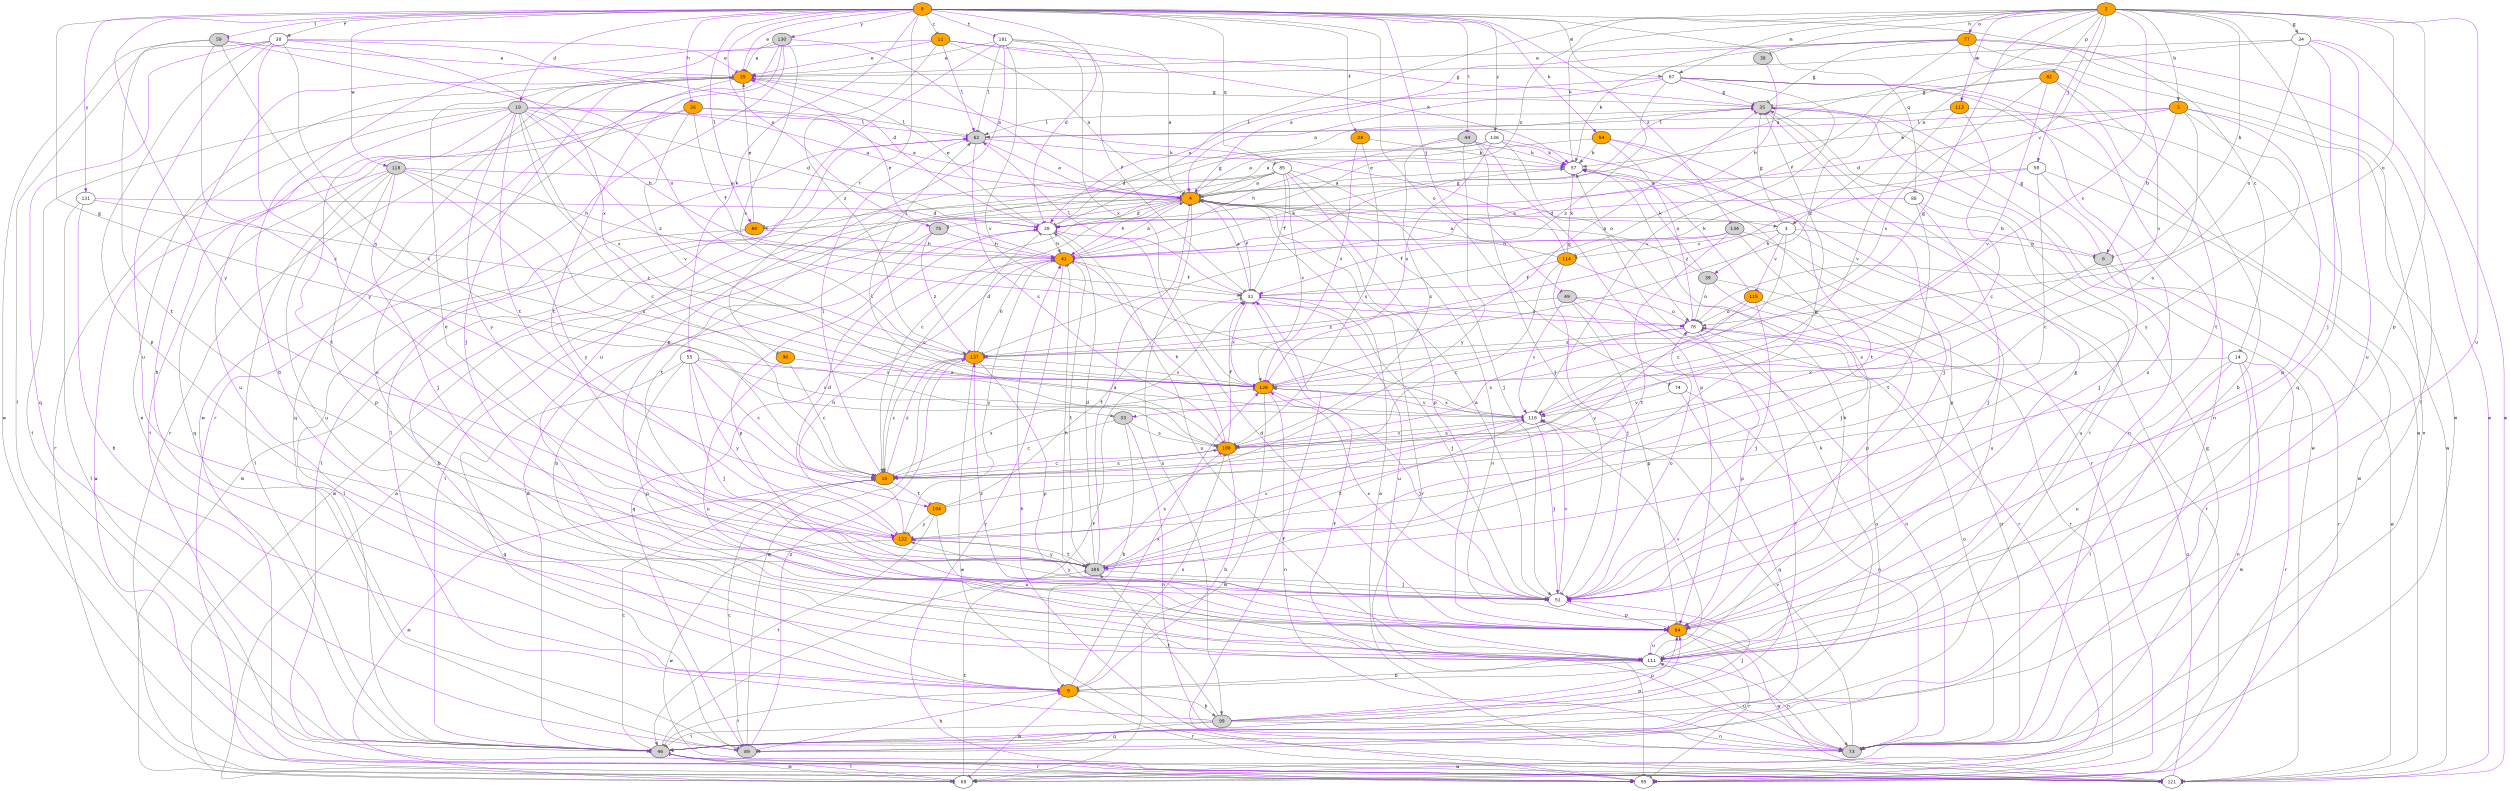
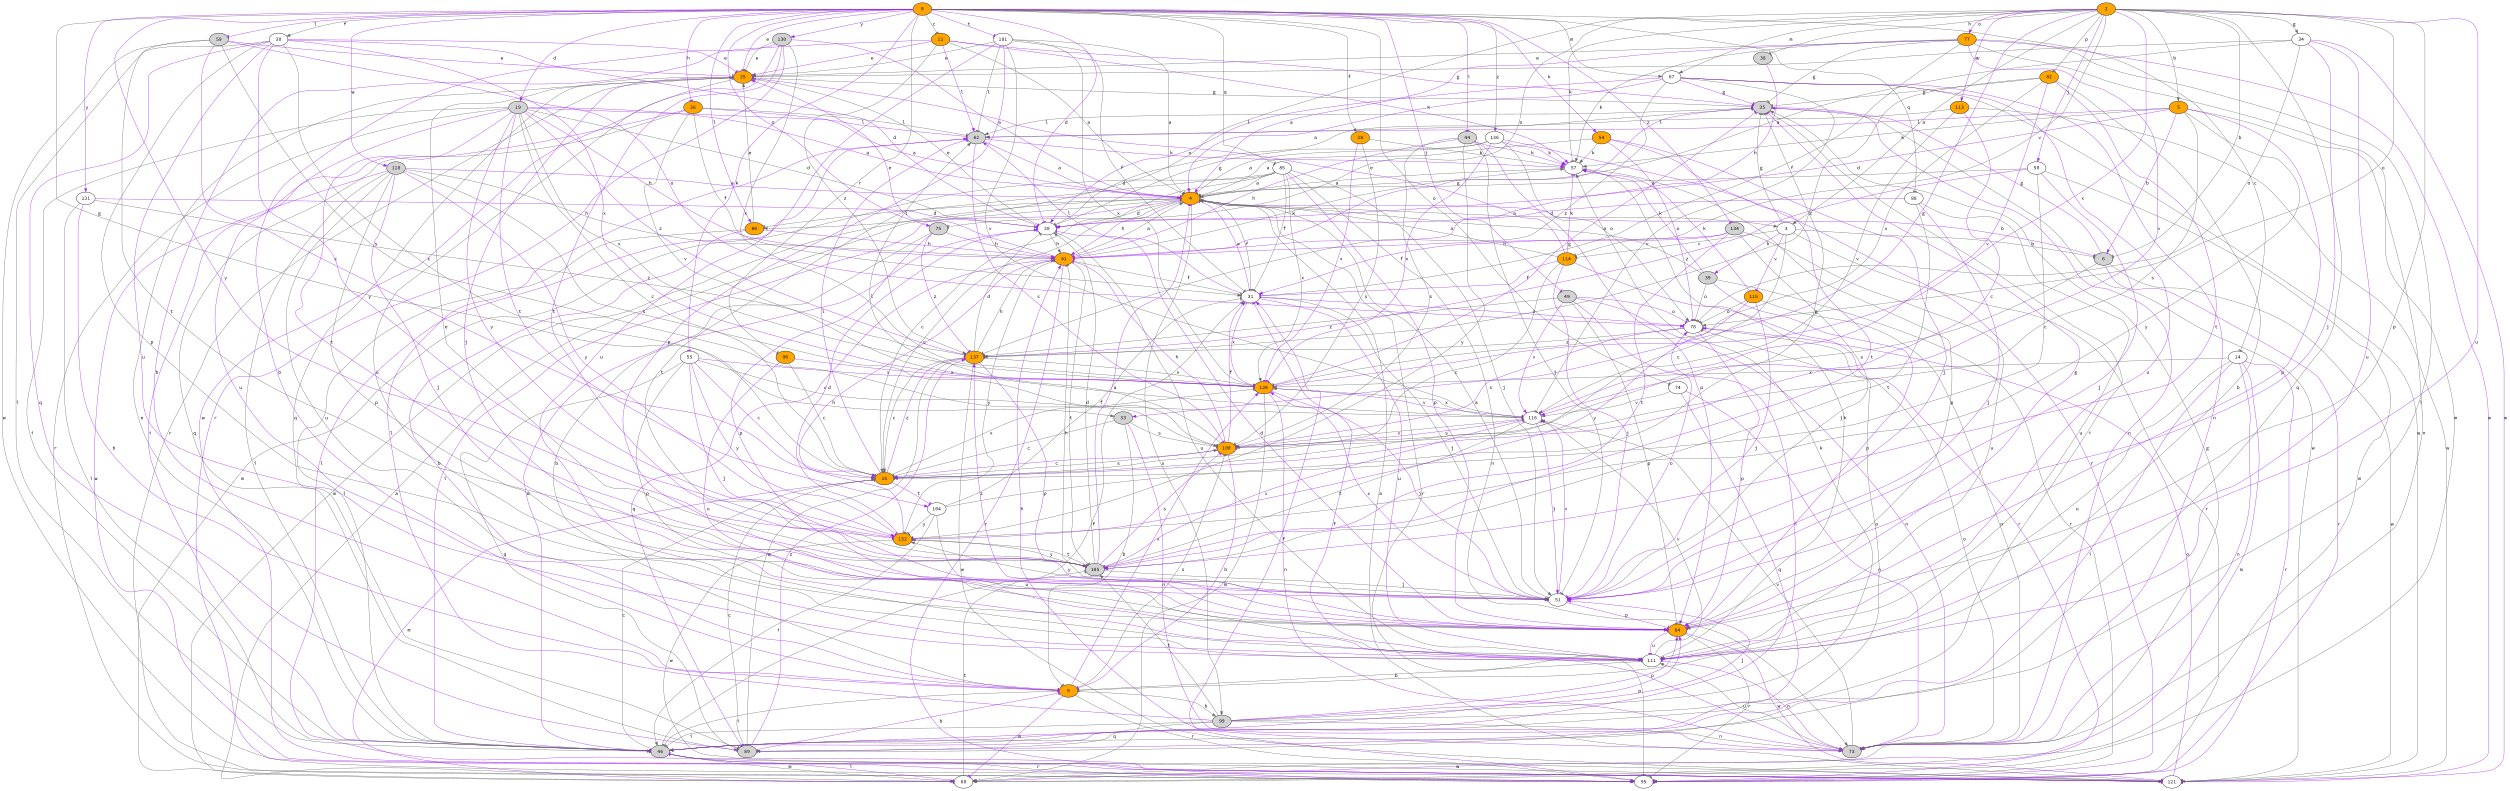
  strict digraph {
    fontname="Source Code Pro"
    node [fillcolor=orange fontname="Source Code Pro" style=filled]
    edge [arrowhead=tee color=gray40 fontname="Source Code Pro"]
    0
    11
    14 [fillcolor=white]
    19 [fillcolor=lightgrey]
    20 [fillcolor=white]
    25
    28
    30 [fillcolor=white]
    33 [fillcolor=lightgrey]
    36
    44 [fillcolor=lightgrey]
    49 [fillcolor=lightgrey]
    54
    55 [fillcolor=white]
    59 [fillcolor=lightgrey]
    60
    67 [fillcolor=white]
    74 [fillcolor=white]
    75 [fillcolor=lightgrey]
    85 [fillcolor=white]
    88 [fillcolor=white]
    90
    101 [fillcolor=white]
    118 [fillcolor=lightgrey]
    130 [fillcolor=lightgrey]
    131 [fillcolor=white]
    132
    134 [fillcolor=lightgrey]
    136 [fillcolor=white]
    57 [fillcolor=white]
    35 [fillcolor=lightgrey]
    4
    62 [fillcolor=lightgrey]
    9
    137
    111 [fillcolor=white]
    126
    95 [fillcolor=white]
    46 [fillcolor=lightgrey]
    68 [fillcolor=white]
    73 [fillcolor=lightgrey]
    15
    41
-   104
+   104 [fillcolor=white]
    105 [fillcolor=lightgrey]
    89 [fillcolor=lightgrey]
    51 [fillcolor=white]
    100
    84
    31 [fillcolor=white]
    116 [fillcolor=white]
    78 [fillcolor=white]
    121 [fillcolor=white]
    2
    3 [fillcolor=white]
    5
    6 [fillcolor=lightgrey]
    34 [fillcolor=white]
    38 [fillcolor=lightgrey]
    50 [fillcolor=white]
    77
    82
    113
    114
    39 [fillcolor=lightgrey]
    115
    99 [fillcolor=lightgrey]
    0 -> 11 [label=c]
    0 -> 14 [label=c]
    0 -> 19 [arrowhead=normal color=purple label=d]
    0 -> 20 [color=purple label=d]
    0 -> 25 [color=purple label=e]
    0 -> 28 [arrowhead=normal label=f]
    0 -> 30 [arrowhead=normal label=f]
    0 -> 33 [arrowhead=normal label=g]
    0 -> 36 [color=purple label=h]
    0 -> 44 [color=purple label=i]
    0 -> 49 [color=purple label=j]
    0 -> 54 [arrowhead=normal color=purple label=k]
    0 -> 55 [color=purple label=k]
    0 -> 59 [color=purple label=l]
    0 -> 60 [arrowhead=normal color=purple label=l]
    0 -> 67 [arrowhead=normal label=m]
    0 -> 74 [label=o]
    0 -> 75 [arrowhead=normal color=purple label=o]
    0 -> 85 [label=q]
    0 -> 88 [label=q]
    0 -> 90 [label=r]
    0 -> 101 [color=purple label=t]
    0 -> 118 [arrowhead=normal color=purple label=w]
    0 -> 130 [arrowhead=normal color=purple label=y]
    0 -> 131 [arrowhead=normal color=purple label=y]
    0 -> 132 [color=purple label=y]
    0 -> 134 [color=purple label=z]
    0 -> 136 [arrowhead=normal label=z]
    11 -> 25 [arrowhead=normal color=purple label=e]
    11 -> 57 [arrowhead=normal color=purple label=k]
    11 -> 35 [color=purple label=g]
    11 -> 4 [label=a]
    11 -> 62 [arrowhead=normal color=purple label=l]
    11 -> 9 [color=purple label=b]
    11 -> 137 [arrowhead=normal label=z]
    14 -> 111 [label=u]
    14 -> 126 [arrowhead=normal label=x]
    14 -> 95 [arrowhead=normal color=purple label=r]
    14 -> 46 [arrowhead=normal color=purple label=i]
    14 -> 68 [arrowhead=normal color=purple label=m]
    14 -> 73 [arrowhead=normal color=purple label=n]
    19 -> 20 [arrowhead=normal label=d]
    19 -> 132 [color=purple label=y]
    19 -> 4 [color=purple label=a]
    19 -> 62 [color=purple label=l]
    19 -> 137 [color=purple label=z]
    19 -> 111 [arrowhead=normal color=purple label=u]
    19 -> 126 [label=x]
    19 -> 95 [arrowhead=normal label=r]
    19 -> 46 [label=i]
    19 -> 15 [arrowhead=normal label=c]
    19 -> 41 [color=purple label=h]
    19 -> 104 [arrowhead=normal color=purple label=t]
    19 -> 105 [color=purple label=t]
    20 -> 25 [arrowhead=normal label=e]
    20 -> 35 [label=g]
    20 -> 111 [arrowhead=normal label=u]
    20 -> 41 [arrowhead=normal label=h]
    25 -> 35 [label=g]
    25 -> 111 [label=u]
    25 -> 95 [arrowhead=normal label=r]
    25 -> 89 [label=q]
    25 -> 51 [arrowhead=normal color=purple label=j]
    28 -> 57 [arrowhead=normal label=k]
    28 -> 126 [color=purple label=x]
    28 -> 100 [label=s]
    30 -> 20 [color=purple label=d]
    30 -> 25 [color=purple label=e]
    30 -> 132 [color=purple label=y]
    30 -> 111 [color=purple label=u]
    30 -> 126 [color=purple label=x]
    30 -> 46 [arrowhead=normal label=i]
    30 -> 15 [arrowhead=normal label=c]
    30 -> 89 [arrowhead=normal color=purple label=q]
    30 -> 84 [arrowhead=normal label=p]
    33 -> 9 [label=b]
    33 -> 73 [arrowhead=normal color=purple label=n]
    33 -> 15 [label=c]
    33 -> 100 [label=s]
    36 -> 4 [color=purple label=a]
    36 -> 62 [label=l]
    36 -> 46 [color=purple label=i]
    36 -> 89 [label=q]
    36 -> 31 [arrowhead=normal label=f]
    36 -> 116 [label=v]
    44 -> 132 [label=y]
    44 -> 57 [arrowhead=normal color=purple label=k]
    44 -> 41 [color=purple label=h]
    44 -> 51 [label=j]
    44 -> 100 [label=s]
    44 -> 84 [arrowhead=normal color=purple label=p]
    49 -> 137 [label=z]
    49 -> 46 [arrowhead=normal color=purple label=i]
    49 -> 73 [arrowhead=normal color=purple label=n]
    49 -> 84 [label=p]
    49 -> 116 [arrowhead=normal color=purple label=v]
    49 -> 78 [color=purple label=o]
    54 -> 57 [arrowhead=normal label=k]
    54 -> 4 [label=a]
    54 -> 105 [arrowhead=normal color=purple label=t]
    54 -> 51 [arrowhead=normal color=purple label=j]
    54 -> 78 [color=purple label=o]
    55 -> 132 [color=purple label=y]
    55 -> 126 [color=purple label=x]
    55 -> 15 [arrowhead=normal color=purple label=c]
    55 -> 89 [label=q]
    55 -> 51 [arrowhead=normal color=purple label=j]
    55 -> 84 [label=p]
    55 -> 116 [label=v]
    59 -> 25 [color=purple label=e]
    59 -> 15 [arrowhead=normal color=purple label=c]
    59 -> 105 [arrowhead=normal label=t]
    59 -> 100 [arrowhead=normal label=s]
    59 -> 78 [arrowhead=normal color=purple label=o]
    59 -> 121 [label=w]
    60 -> 25 [arrowhead=normal label=e]
    60 -> 9 [color=purple label=b]
    60 -> 46 [arrowhead=normal label=i]
    60 -> 41 [arrowhead=normal color=purple label=h]
    67 -> 20 [arrowhead=normal color=purple label=o]
    67 -> 35 [color=purple label=g]
    67 -> 4 [arrowhead=normal color=purple label=a]
    67 -> 137 [label=z]
    67 -> 111 [arrowhead=normal color=purple label=u]
    67 -> 73 [color=purple label=n]
    67 -> 116 [label=v]
    67 -> 121 [label=w]
    74 -> 73 [arrowhead=normal color=purple label=n]
    74 -> 89 [arrowhead=normal color=purple label=q]
    74 -> 116 [arrowhead=normal label=v]
    75 -> 9 [label=b]
    75 -> 137 [color=purple label=z]
    75 -> 41 [arrowhead=normal color=purple label=h]
    75 -> 84 [arrowhead=normal color=purple label=p]
    85 -> 4 [arrowhead=normal label=a]
    85 -> 126 [arrowhead=normal label=x]
    85 -> 68 [arrowhead=normal label=m]
    85 -> 73 [arrowhead=normal label=n]
    85 -> 15 [arrowhead=normal label=c]
    85 -> 105 [arrowhead=normal label=t]
    85 -> 51 [arrowhead=normal label=j]
    85 -> 84 [arrowhead=normal color=purple label=p]
    85 -> 31 [label=f]
    88 -> 20 [color=purple label=d]
    88 -> 111 [label=u]
    88 -> 105 [arrowhead=normal label=t]
    88 -> 51 [arrowhead=normal color=purple label=j]
    90 -> 111 [color=purple label=u]
    90 -> 126 [color=purple label=x]
    90 -> 15 [label=c]
    101 -> 25 [arrowhead=normal label=e]
    101 -> 4 [label=a]
    101 -> 62 [label=l]
    101 -> 111 [arrowhead=normal color=purple label=u]
    101 -> 126 [label=x]
    101 -> 84 [arrowhead=normal color=purple label=p]
    101 -> 31 [label=f]
    101 -> 116 [label=v]
    118 -> 132 [arrowhead=normal color=purple label=y]
    118 -> 4 [color=purple label=a]
    118 -> 111 [label=u]
    118 -> 46 [label=i]
    118 -> 41 [arrowhead=normal label=h]
    118 -> 51 [arrowhead=normal color=purple label=j]
    118 -> 100 [label=s]
    118 -> 84 [arrowhead=normal label=p]
    118 -> 121 [arrowhead=normal color=purple label=w]
    130 -> 25 [label=e]
    130 -> 4 [color=purple label=a]
    130 -> 9 [color=purple label=b]
    130 -> 126 [label=x]
    130 -> 95 [arrowhead=normal color=purple label=r]
    130 -> 105 [color=purple label=t]
    130 -> 121 [color=purple label=w]
    131 -> 20 [color=purple label=d]
    131 -> 9 [color=purple label=b]
    131 -> 137 [label=z]
    131 -> 46 [label=i]
    132 -> 20 [arrowhead=normal color=purple label=d]
    132 -> 41 [arrowhead=normal color=purple label=h]
    132 -> 105 [label=t]
    132 -> 121 [label=w]
    134 -> 111 [arrowhead=normal label=u]
    134 -> 41 [color=purple label=h]
    134 -> 105 [color=purple label=t]
    134 -> 51 [arrowhead=normal label=j]
    134 -> 31 [arrowhead=normal color=purple label=f]
    136 -> 20 [label=d]
    136 -> 57 [arrowhead=normal color=purple label=k]
    136 -> 4 [label=a]
    136 -> 126 [color=purple label=x]
    136 -> 95 [color=purple label=r]
    136 -> 78 [arrowhead=normal label=o]
    57 -> 4 [label=a]
    57 -> 84 [arrowhead=normal label=p]
    35 -> 62 [arrowhead=normal label=l]
    35 -> 46 [arrowhead=normal label=i]
    35 -> 73 [arrowhead=normal color=purple label=n]
    35 -> 121 [arrowhead=normal label=w]
    4 -> 20 [arrowhead=normal label=d]
    4 -> 60 [label=l]
    4 -> 95 [label=r]
    4 -> 46 [color=purple label=i]
    4 -> 68 [label=m]
    4 -> 15 [label=c]
    4 -> 41 [arrowhead=normal color=purple label=h]
    4 -> 31 [label=f]
    4 -> 3 [arrowhead=normal label=a]
    4 -> 6 [color=purple label=b]
    4 -> 99 [arrowhead=normal label=s]
    62 -> 57 [arrowhead=normal color=purple label=k]
    62 -> 4 [arrowhead=normal color=purple label=a]
    62 -> 100 [color=purple label=s]
    9 -> 126 [arrowhead=normal color=purple label=x]
    9 -> 95 [arrowhead=normal label=r]
    9 -> 46 [label=i]
    9 -> 68 [color=purple label=m]
    9 -> 100 [label=s]
    9 -> 99 [arrowhead=normal label=b]
    137 -> 20 [label=d]
    137 -> 126 [label=x]
    137 -> 15 [arrowhead=normal label=c]
    137 -> 41 [label=h]
    137 -> 89 [label=q]
    137 -> 84 [color=purple label=p]
    137 -> 121 [arrowhead=normal label=w]
    111 -> 57 [arrowhead=normal label=k]
    111 -> 9 [label=b]
    111 -> 73 [arrowhead=normal color=purple label=n]
    111 -> 116 [arrowhead=normal label=v]
    126 -> 35 [color=purple label=g]
    126 -> 68 [arrowhead=normal label=m]
    126 -> 73 [arrowhead=normal color=purple label=n]
    126 -> 51 [color=purple label=j]
    126 -> 116 [color=purple label=v]
    95 -> 31 [arrowhead=normal color=purple label=f]
    46 -> 20 [color=purple label=d]
    46 -> 25 [label=e]
    46 -> 95 [arrowhead=normal label=r]
    46 -> 68 [arrowhead=normal label=m]
    46 -> 15 [label=c]
    46 -> 84 [arrowhead=normal color=purple label=p]
    46 -> 31 [arrowhead=normal label=f]
    46 -> 121 [arrowhead=normal label=w]
    68 -> 35 [arrowhead=normal label=g]
    68 -> 4 [label=a]
    68 -> 46 [color=purple label=i]
    68 -> 105 [label=t]
    73 -> 111 [arrowhead=normal label=u]
    73 -> 41 [arrowhead=normal color=purple label=h]
    73 -> 31 [color=purple label=f]
    73 -> 116 [arrowhead=normal label=v]
    73 -> 78 [label=o]
    15 -> 62 [color=purple label=l]
    15 -> 137 [color=purple label=z]
    15 -> 126 [label=x]
    15 -> 68 [color=purple label=m]
    15 -> 104 [color=purple label=t]
    15 -> 100 [arrowhead=normal label=s]
    41 -> 25 [arrowhead=normal color=purple label=e]
    41 -> 132 [label=y]
    41 -> 57 [arrowhead=normal label=k]
    41 -> 35 [color=purple label=g]
    41 -> 4 [arrowhead=normal label=a]
    41 -> 95 [arrowhead=normal color=purple label=r]
    41 -> 105 [label=t]
    41 -> 89 [color=purple label=q]
    41 -> 31 [label=f]
    104 -> 132 [label=y]
    104 -> 35 [label=g]
    104 -> 111 [label=u]
    104 -> 46 [arrowhead=normal label=i]
    104 -> 31 [label=f]
    105 -> 20 [arrowhead=normal label=d]
    105 -> 25 [arrowhead=normal label=e]
    105 -> 132 [arrowhead=normal label=y]
    105 -> 4 [color=purple label=a]
    105 -> 51 [arrowhead=normal label=j]
    105 -> 100 [color=purple label=s]
    105 -> 116 [color=purple label=v]
    89 -> 9 [color=purple label=b]
    89 -> 137 [arrowhead=normal color=purple label=z]
    89 -> 15 [arrowhead=normal label=c]
    51 -> 132 [arrowhead=normal label=y]
    51 -> 4 [arrowhead=normal label=a]
    51 -> 126 [arrowhead=normal color=purple label=x]
    51 -> 41 [label=h]
    51 -> 84 [color=purple label=p]
    51 -> 116 [color=purple label=v]
    51 -> 78 [arrowhead=normal color=purple label=o]
    100 -> 62 [arrowhead=normal label=l]
    100 -> 9 [color=purple label=b]
    100 -> 15 [arrowhead=normal color=purple label=c]
    100 -> 41 [color=purple label=h]
    100 -> 31 [arrowhead=normal color=purple label=f]
    100 -> 116 [label=v]
    84 -> 20 [color=purple label=d]
    84 -> 35 [color=purple label=g]
    84 -> 137 [arrowhead=normal color=purple label=z]
    84 -> 111 [color=purple label=u]
    84 -> 95 [label=r]
    84 -> 121 [color=purple label=w]
    31 -> 4 [color=purple label=a]
    31 -> 62 [arrowhead=normal color=purple label=l]
    31 -> 111 [arrowhead=normal color=purple label=u]
    31 -> 126 [color=purple label=x]
    31 -> 51 [label=j]
    31 -> 78 [color=purple label=o]
    116 -> 126 [arrowhead=normal label=x]
    116 -> 105 [label=t]
    116 -> 51 [arrowhead=normal color=purple label=j]
    116 -> 100 [color=purple label=s]
    78 -> 137 [arrowhead=normal label=z]
    78 -> 100 [arrowhead=normal color=purple label=s]
    78 -> 84 [arrowhead=normal color=purple label=p]
    121 -> 4 [arrowhead=normal label=a]
    121 -> 62 [arrowhead=normal color=purple label=l]
    121 -> 78 [arrowhead=normal color=purple label=o]
    2 -> 33 [arrowhead=normal color=purple label=g]
    2 -> 60 [arrowhead=normal label=l]
    2 -> 67 [arrowhead=normal label=m]
    2 -> 75 [label=o]
    2 -> 57 [label=k]
    2 -> 111 [color=purple label=u]
    2 -> 126 [color=purple label=x]
    2 -> 89 [label=q]
    2 -> 84 [arrowhead=normal label=p]
    2 -> 78 [arrowhead=normal label=o]
    2 -> 3 [arrowhead=normal label=a]
    2 -> 5 [arrowhead=normal label=b]
    2 -> 6 [label=b]
    2 -> 34 [arrowhead=normal label=g]
    2 -> 38 [label=h]
    2 -> 50 [arrowhead=normal color=purple label=j]
    2 -> 77 [arrowhead=normal color=purple label=o]
    2 -> 82 [label=p]
    2 -> 113 [arrowhead=normal color=purple label=v]
    2 -> 114 [label=v]
    3 -> 35 [label=g]
    3 -> 95 [arrowhead=normal label=r]
    3 -> 15 [arrowhead=normal label=c]
    3 -> 6 [label=b]
    3 -> 114 [label=v]
    3 -> 39 [arrowhead=normal color=purple label=h]
    3 -> 115 [color=purple label=v]
    5 -> 20 [arrowhead=normal color=purple label=d]
    5 -> 132 [label=y]
    5 -> 57 [arrowhead=normal label=k]
    5 -> 62 [arrowhead=normal color=purple label=l]
    5 -> 73 [arrowhead=normal label=n]
    5 -> 100 [arrowhead=normal label=s]
    5 -> 84 [color=purple label=p]
    5 -> 6 [arrowhead=normal color=purple label=b]
    6 -> 35 [arrowhead=normal color=purple label=g]
    6 -> 95 [color=purple label=r]
    6 -> 100 [label=s]
    6 -> 121 [label=w]
    34 -> 25 [label=e]
    34 -> 4 [label=a]
    34 -> 111 [color=purple label=u]
    34 -> 51 [color=purple label=j]
    34 -> 78 [label=o]
    34 -> 121 [color=purple label=w]
    38 -> 41 [color=purple label=h]
    50 -> 4 [label=a]
    50 -> 137 [color=purple label=z]
    50 -> 68 [arrowhead=normal label=m]
    50 -> 15 [arrowhead=normal label=c]
    50 -> 51 [arrowhead=normal color=purple label=j]
    77 -> 25 [label=e]
    77 -> 57 [arrowhead=normal label=k]
    77 -> 35 [label=g]
    77 -> 4 [arrowhead=normal color=purple label=a]
    77 -> 46 [arrowhead=normal label=i]
    77 -> 68 [arrowhead=normal label=m]
    77 -> 31 [label=f]
    77 -> 116 [arrowhead=normal color=purple label=v]
    77 -> 121 [color=purple label=w]
    82 -> 35 [label=g]
    82 -> 9 [label=b]
    82 -> 137 [arrowhead=normal label=z]
    82 -> 126 [label=x]
    82 -> 105 [arrowhead=normal color=purple label=t]
    82 -> 116 [color=purple label=v]
    113 -> 62 [arrowhead=normal label=l]
    113 -> 15 [arrowhead=normal color=purple label=c]
    113 -> 116 [arrowhead=normal label=v]
    113 -> 121 [label=w]
    114 -> 25 [color=purple label=e]
    114 -> 57 [color=purple label=k]
    114 -> 4 [arrowhead=normal label=a]
    114 -> 95 [color=purple label=r]
    114 -> 15 [label=c]
    114 -> 51 [color=purple label=j]
    114 -> 31 [color=purple label=f]
    39 -> 57 [arrowhead=normal color=purple label=k]
    39 -> 4 [arrowhead=normal label=a]
    39 -> 95 [arrowhead=normal label=r]
    39 -> 84 [arrowhead=normal color=purple label=p]
    39 -> 78 [label=o]
    115 -> 132 [color=purple label=y]
    115 -> 57 [arrowhead=normal color=purple label=k]
    115 -> 73 [arrowhead=normal label=n]
    115 -> 51 [color=purple label=j]
    115 -> 78 [label=o]
    99 -> 57 [arrowhead=normal label=k]
    99 -> 62 [color=purple label=l]
    99 -> 46 [label=i]
    99 -> 73 [arrowhead=normal label=n]
    99 -> 105 [arrowhead=normal label=t]
    99 -> 89 [arrowhead=normal label=q]
    99 -> 51 [arrowhead=normal color=purple label=j]
    99 -> 84 [arrowhead=normal color=purple label=p]
    99 -> 78 [label=o]
  }
